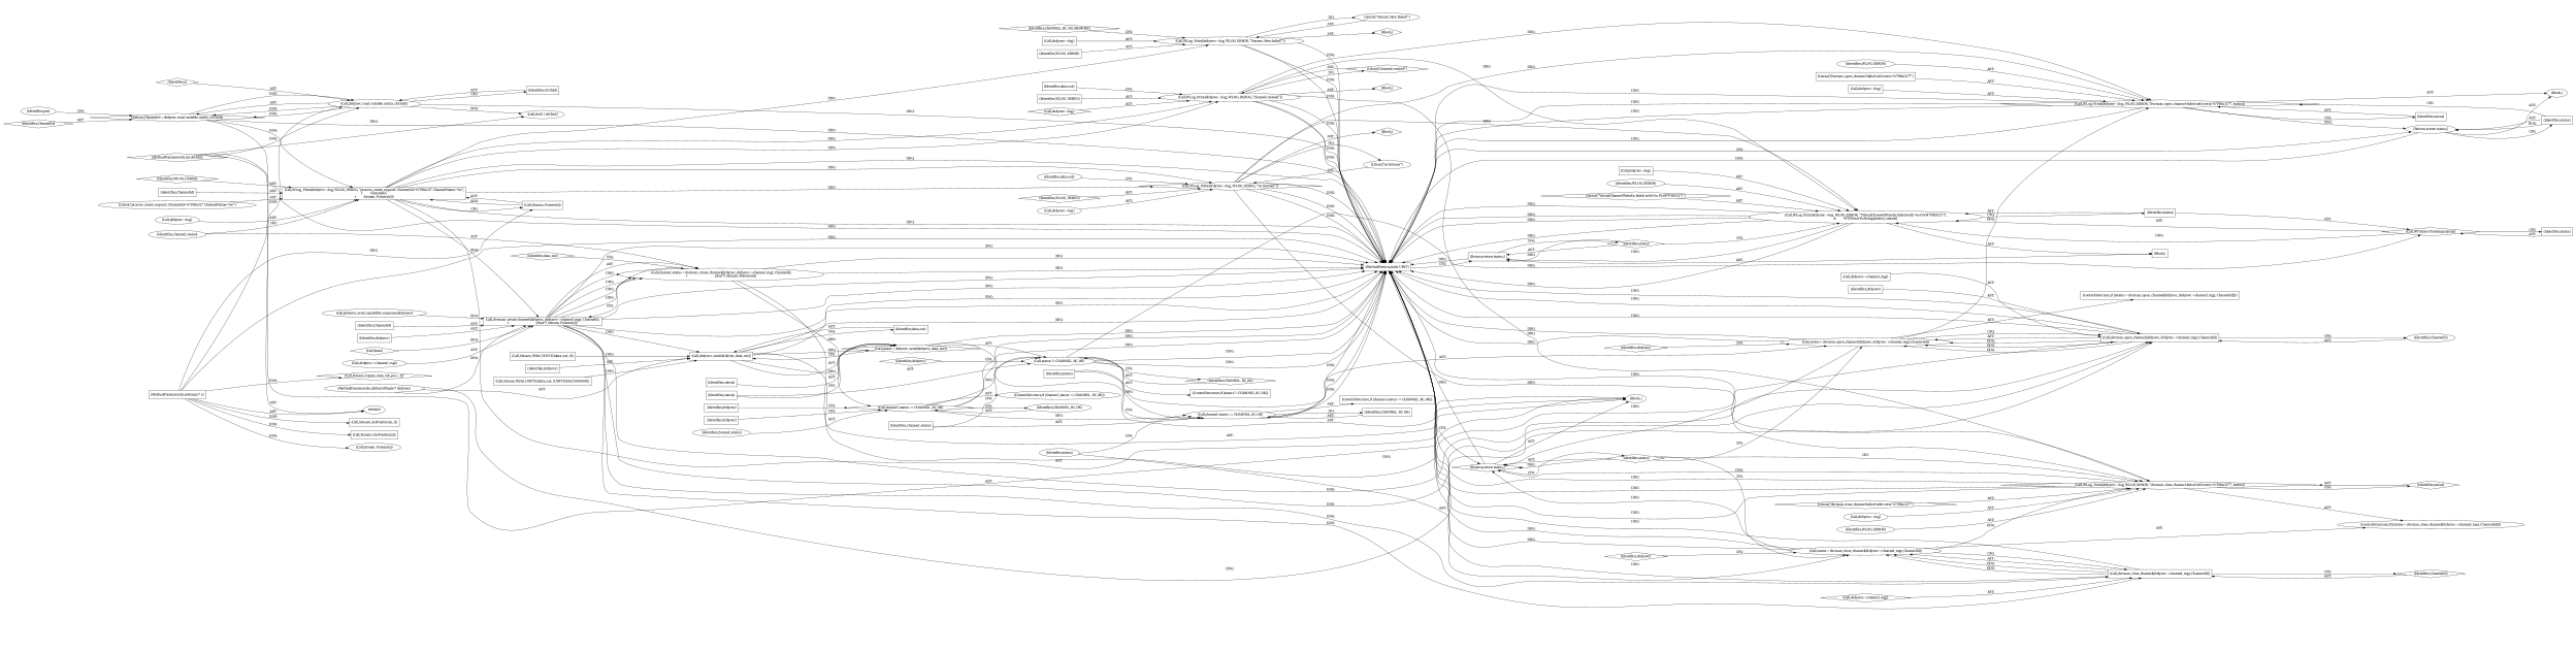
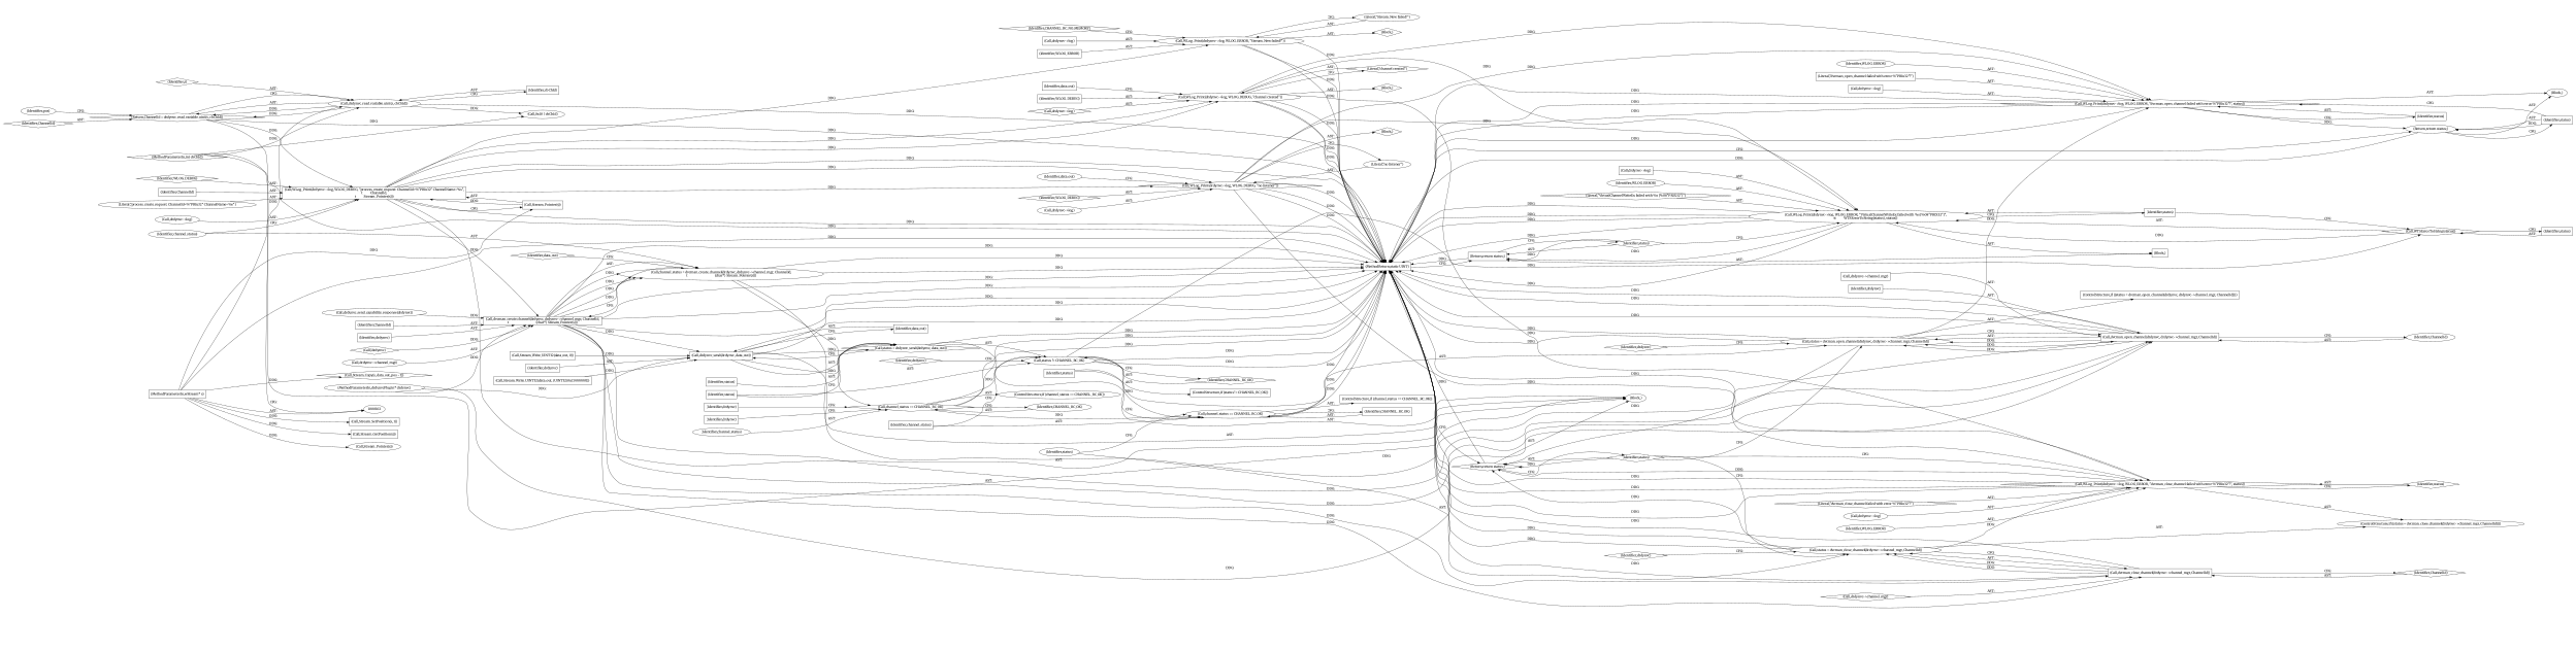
  digraph {
    fontname=Merriweather
    rankdir=LR
    node [fontname=Merriweather shape=box]
    edge [fontname=Merriweather]
    n1 [label="(Return,ChannelId = drdynvc_read_variable_uint(s, cbChId))" shape=diamond]
    n2 [label="(Call,drdynvc_read_variable_uint(s, cbChId))" shape=ellipse]
    n3 [label="(Call,WLog_Print(drdynvc->log, WLOG_DEBUG, \"process_create_request: ChannelId=%\"PRIu32\" ChannelName=%s\",\n\t           ChannelId,\n\t           Stream_Pointer(s)))"]
    n4 [label="(MethodReturn,static UINT)"]
    n5 [label="(Block,)" shape=ellipse]
    n6 [label="(Call,0x10 | cbChId)" shape=ellipse]
    n7 [label="(Identifier,cbChId)"]
    n8 [label="(Call,Stream_Pointer(s))"]
    n9 [label="(Call,dvcman_create_channel(drdynvc, drdynvc->channel_mgr, ChannelId,\n\t                                       (char*) Stream_Pointer(s)))"]
    n10 [label="(Call,WLog_Print(drdynvc->log, WLOG_ERROR, \"Stream_New failed!\"))" shape=ellipse]
    n11 [label="(Call,WLog_Print(drdynvc->log, WLOG_DEBUG, \"channel created\"))" shape=ellipse]
    n12 [label="(Call,WLog_Print(drdynvc->log, WLOG_DEBUG, \"no listener\"))" shape=diamond]
    n13 [label="(Return,return status;)"]
    n14 [label="(Return,return status;)" shape=diamond]
    n15 [label="(Return,return status;)" shape=ellipse]
    n16 [label="(Call,Stream_GetPosition(s))"]
    n17 [label="(MethodParameterIn,wStream* s)"]
    n18 [label="(Call,Stream_Pointer(s))" shape=ellipse]
    n19 [label="(Call,Stream_Copy(s, data_out, pos - 1))" shape=diamond]
    n20 [label="(Call,Stream_SetPosition(s, 1))"]
    1000102 [shape=ellipse]
    n22 [label="(MethodParameterIn,int cbChId)" shape=diamond]
    n23 [label="(Call,channel_status = dvcman_create_channel(drdynvc, drdynvc->channel_mgr, ChannelId,\n\t                                       (char*) Stream_Pointer(s)))" shape=ellipse]
    n24 [label="(Call,drdynvc_send(drdynvc, data_out))"]
    n25 [label="(Call,dvcman_open_channel(drdynvc, drdynvc->channel_mgr, ChannelId))"]
    n26 [label="(Call,dvcman_close_channel(drdynvc->channel_mgr, ChannelId))"]
    n27 [label="(Literal,\"Stream_New failed!\")" shape=ellipse]
    n28 [label="(Block,)" shape=diamond]
    n29 [label="(Call,WLog_Print(drdynvc->log, WLOG_ERROR, \"VirtualChannelWriteEx failed with %s [%08\"PRIX32\"]\",\n\t\t           WTSErrorToString(status), status))" shape=ellipse]
    n30 [label="(Call,WLog_Print(drdynvc->log, WLOG_ERROR, \"dvcman_open_channel failed with error %\"PRIu32\"!\", status))" shape=diamond]
    n31 [label="(Call,WLog_Print(drdynvc->log, WLOG_ERROR, \"dvcman_close_channel failed with error %\"PRIu32\"!\", status))" shape=diamond]
    n32 [label="(Block,)" shape=diamond]
    n33 [label="(Literal,\"channel created\")" shape=diamond]
    n34 [label="(Literal,\"no listener\")" shape=ellipse]
    n35 [label="(Block,)" shape=diamond]
    n36 [label="(Call,channel_status == CHANNEL_RC_OK)" shape=diamond]
    n37 [label="(Call,status = drdynvc_send(drdynvc, data_out))" shape=diamond]
    n38 [label="(Identifier,data_out)"]
    n39 [label="(Call,status = dvcman_open_channel(drdynvc, drdynvc->channel_mgr, ChannelId))" shape=ellipse]
    n40 [label="(Identifier,ChannelId)" shape=ellipse]
    n41 [label="(Call,status = dvcman_close_channel(drdynvc->channel_mgr, ChannelId))" shape=ellipse]
    n42 [label="(Identifier,ChannelId)" shape=diamond]
    n43 [label="(Call,status != CHANNEL_RC_OK)" shape=ellipse]
    n44 [label="(Call,channel_status == CHANNEL_RC_OK)" shape=ellipse]
    n45 [label="(ControlStructure,if (channel_status == CHANNEL_RC_OK))" shape=ellipse]
    n46 [label="(Identifier,CHANNEL_RC_OK)" shape=ellipse]
    n47 [label="(Call,WTSErrorToString(status))" shape=diamond]
    n48 [label="(Identifier,CHANNEL_RC_OK)" shape=diamond]
    n49 [label="(ControlStructure,if (status != CHANNEL_RC_OK))"]
    n50 [label="(Identifier,CHANNEL_RC_OK)"]
    n51 [label="(ControlStructure,if (channel_status == CHANNEL_RC_OK))"]
    n52 [label="(Identifier,status)"]
    n53 [label="(Identifier,status)"]
    n54 [label="(Block,)"]
    n55 [label="(Identifier,status)" shape=diamond]
    n56 [label="(ControlStructure,if ((status = dvcman_open_channel(drdynvc, drdynvc->channel_mgr, ChannelId))))"]
    n57 [label="(Identifier,status)"]
    n58 [label="(Block,)" shape=ellipse]
    n59 [label="(Identifier,status)" shape=diamond]
    n60 [label="(Identifier,status)"]
    n61 [label="(ControlStructure,if ((status = dvcman_close_channel(drdynvc->channel_mgr, ChannelId))))" shape=ellipse]
    n62 [label="(Identifier,status)" shape=diamond]
    n63 [label="(Identifier,drdynvc)"]
    n64 [label="(Identifier,WLOG_DEBUG)" shape=diamond]
    n65 [label="(Call,drdynvc->channel_mgr)"]
    n66 [label="(Identifier,drdynvc)" shape=diamond]
    n67 [label="(Identifier,drdynvc)"]
    n68 [label="(Call,drdynvc->channel_mgr)" shape=diamond]
    n69 [label="(Identifier,status)"]
    n70 [label="(Identifier,WLOG_DEBUG)" shape=diamond]
    n71 [label="(Identifier,drdynvc)"]
-   n72 [label="(Call,!data)" shape=diamond]
+   n72 [label="(Call,!drdynvc)" shape=diamond]
    n73 [label="(Call,Stream_Write_UINT32(data_out, (UINT32)0xC0000001))"]
    n74 [label="(Call,drdynvc->channel_mgr)" shape=ellipse]
    n75 [label="(Identifier,drdynvc)" shape=diamond]
    n76 [label="(Identifier,ChannelId)"]
    n77 [label="(Identifier,channel_status)" shape=ellipse]
    n78 [label="(Identifier,status)" shape=ellipse]
    n79 [label="(Identifier,drdynvc)" shape=diamond]
    n80 [label="(Identifier,WLOG_ERROR)" shape=ellipse]
    n81 [label="(Call,drdynvc->log)"]
    n82 [label="(Identifier,data_out)"]
    n83 [label="(Identifier,pos)" shape=ellipse]
    n84 [label="(Identifier,drdynvc)"]
    n85 [label="(Literal,\"dvcman_close_channel failed with error %\"PRIu32\"!\")" shape=diamond]
    n86 [label="(Call,drdynvc_send_capability_response(drdynvc))" shape=ellipse]
    n87 [label="(MethodParameterIn,drdynvcPlugin* drdynvc)" shape=ellipse]
    n88 [label="(Identifier,drdynvc)"]
    n89 [label="(Identifier,WLOG_ERROR)" shape=ellipse]
    n90 [label="(Literal,\"dvcman_open_channel failed with error %\"PRIu32\"!\")"]
    n91 [label="(Identifier,s)" shape=diamond]
    n92 [label="(Identifier,ChannelId)"]
    n93 [label="(Call,drdynvc->log)"]
    n94 [label="(Identifier,ChannelId)" shape=diamond]
    n95 [label="(Identifier,channel_status)"]
    n96 [label="(Literal,\"VirtualChannelWriteEx failed with %s [%08\"PRIX32\"]\")" shape=diamond]
    n97 [label="(Identifier,CHANNEL_RC_NO_MEMORY)" shape=diamond]
    n98 [label="(Identifier,WLOG_DEBUG)"]
    n99 [label="(Identifier,status)"]
    n100 [label="(Identifier,status)"]
    n101 [label="(Call,drdynvc->log)"]
    n102 [label="(Call,Stream_Write_UINT32(data_out, 0))"]
    n103 [label="(Identifier,WLOG_ERROR)"]
    n104 [label="(Identifier,data_out)" shape=diamond]
    n105 [label="(Call,drdynvc->log)" shape=ellipse]
    n106 [label="(Identifier,channel_status)" shape=ellipse]
    n107 [label="(Identifier,WLOG_ERROR)" shape=ellipse]
    n108 [label="(Call,drdynvc->log)" shape=ellipse]
    n109 [label="(Call,drdynvc->log)" shape=ellipse]
    n110 [label="(Literal,\"process_create_request: ChannelId=%\"PRIu32\" ChannelName=%s\")" shape=ellipse]
    n111 [label="(Identifier,data_out)" shape=ellipse]
    n112 [label="(Call,drdynvc->log)" shape=diamond]
-   n1 -> n2 [label="DDG: "]
+   n1 -> n2 [label="CFG: "]
    n1 -> n3 [label="DDG: "]
    n1 -> n4 [label="DDG: "]
    n1 -> n5 [label="AST: "]
    n2 -> n1 [label="AST: "]
    n2 -> n1 [label="DDG: "]
    n2 -> n1 [label="DDG: "]
    n2 -> n4 [label="DDG: "]
    n2 -> n6 [label="DDG: "]
    n2 -> n7 [label="CFG: "]
    n3 -> n4 [label="DDG: "]
    n3 -> n4 [label="DDG: "]
    n3 -> n5 [label="AST: "]
    n3 -> n8 [label="CFG: "]
    n3 -> n9 [label="DDG: "]
    n3 -> n10 [label="DDG: "]
    n3 -> n11 [label="DDG: "]
    n3 -> n11 [label="DDG: "]
    n3 -> n12 [label="DDG: "]
    n3 -> n12 [label="DDG: "]
    n4 -> n13 [label="CFG: "]
    n4 -> n14 [label="CFG: "]
    n4 -> n15 [label="CFG: "]
    n7 -> n2 [label="AST: "]
    n8 -> n3 [label="AST: "]
    n8 -> n3 [label="DDG: "]
    n9 -> n4 [label="DDG: "]
    n9 -> n4 [label="DDG: "]
    n9 -> n4 [label="DDG: "]
    n9 -> n4 [label="DDG: "]
    n9 -> n23 [label="AST: "]
    n9 -> n23 [label="DDG: "]
    n9 -> n23 [label="DDG: "]
    n9 -> n23 [label="DDG: "]
    n9 -> n23 [label="DDG: "]
    n9 -> n24 [label="DDG: "]
    n9 -> n25 [label="DDG: "]
    n9 -> n25 [label="DDG: "]
    n9 -> n26 [label="DDG: "]
    n9 -> n26 [label="DDG: "]
    n10 -> n4 [label="DDG: "]
    n10 -> n4 [label="DDG: "]
    n10 -> n4 [label="DDG: "]
    n10 -> n27 [label="CFG: "]
    n10 -> n28 [label="AST: "]
    n11 -> n4 [label="DDG: "]
    n11 -> n4 [label="DDG: "]
    n11 -> n4 [label="DDG: "]
    n11 -> n29 [label="DDG: "]
    n11 -> n30 [label="DDG: "]
    n11 -> n31 [label="DDG: "]
    n11 -> n32 [label="AST: "]
    n11 -> n33 [label="CFG: "]
    n12 -> n4 [label="DDG: "]
    n12 -> n4 [label="DDG: "]
    n12 -> n4 [label="DDG: "]
    n12 -> n29 [label="DDG: "]
    n12 -> n30 [label="DDG: "]
    n12 -> n31 [label="DDG: "]
    n12 -> n34 [label="CFG: "]
    n12 -> n35 [label="AST: "]
    n13 -> n4 [label="DDG: "]
    n13 -> n54 [label="AST: "]
    n13 -> n55 [label="CFG: "]
    n14 -> n4 [label="DDG: "]
    n14 -> n5 [label="AST: "]
    n14 -> n59 [label="CFG: "]
    n15 -> n4 [label="DDG: "]
    n15 -> n58 [label="AST: "]
    n15 -> n60 [label="CFG: "]
    n17 -> n2 [label="DDG: "]
    n17 -> n4 [label="DDG: "]
    n17 -> n8 [label="DDG: "]
    n17 -> n16 [label="DDG: "]
    n17 -> n18 [label="DDG: "]
    n17 -> n19 [label="DDG: "]
    n17 -> n20 [label="DDG: "]
    n17 -> 1000102 [label="AST: "]
    n22 -> n2 [label="DDG: "]
    n22 -> n4 [label="DDG: "]
    n22 -> n6 [label="DDG: "]
-   n22 -> 1000102 [label="AST: "]
+   n22 -> 1000102 [label="CFG: "]
    n23 -> n4 [label="DDG: "]
    n23 -> n4 [label="DDG: "]
    n23 -> n5 [label="AST: "]
    n23 -> n9 [label="CFG: "]
    n23 -> n36 [label="DDG: "]
    n24 -> n4 [label="DDG: "]
    n24 -> n4 [label="DDG: "]
    n24 -> n25 [label="DDG: "]
    n24 -> n37 [label="AST: "]
    n24 -> n37 [label="DDG: "]
    n24 -> n37 [label="DDG: "]
    n24 -> n38 [label="CFG: "]
    n25 -> n4 [label="DDG: "]
    n25 -> n4 [label="DDG: "]
    n25 -> n4 [label="DDG: "]
    n25 -> n39 [label="AST: "]
    n25 -> n39 [label="DDG: "]
    n25 -> n39 [label="DDG: "]
    n25 -> n39 [label="DDG: "]
    n25 -> n40 [label="CFG: "]
    n26 -> n4 [label="DDG: "]
    n26 -> n4 [label="DDG: "]
    n26 -> n41 [label="AST: "]
    n26 -> n41 [label="DDG: "]
    n26 -> n41 [label="DDG: "]
    n26 -> n42 [label="CFG: "]
    n27 -> n10 [label="AST: "]
    n29 -> n4 [label="DDG: "]
    n29 -> n4 [label="DDG: "]
    n29 -> n4 [label="DDG: "]
    n29 -> n4 [label="DDG: "]
    n29 -> n4 [label="DDG: "]
    n29 -> n13 [label="DDG: "]
    n29 -> n53 [label="CFG: "]
    n29 -> n54 [label="AST: "]
    n30 -> n4 [label="DDG: "]
    n30 -> n4 [label="DDG: "]
    n30 -> n4 [label="DDG: "]
    n30 -> n4 [label="DDG: "]
    n30 -> n15 [label="DDG: "]
    n30 -> n57 [label="CFG: "]
    n30 -> n58 [label="AST: "]
    n31 -> n4 [label="DDG: "]
    n31 -> n4 [label="DDG: "]
    n31 -> n4 [label="DDG: "]
    n31 -> n4 [label="DDG: "]
    n31 -> n14 [label="DDG: "]
    n31 -> n61 [label="AST: "]
    n31 -> n62 [label="CFG: "]
    n33 -> n11 [label="AST: "]
    n34 -> n12 [label="AST: "]
    n36 -> n4 [label="DDG: "]
    n36 -> n4 [label="DDG: "]
    n36 -> n43 [label="DDG: "]
    n36 -> n44 [label="DDG: "]
    n36 -> n45 [label="AST: "]
    n36 -> n46 [label="CFG: "]
    n37 -> n4 [label="DDG: "]
    n37 -> n5 [label="AST: "]
    n37 -> n24 [label="CFG: "]
    n37 -> n43 [label="AST: "]
    n38 -> n24 [label="AST: "]
    n39 -> n4 [label="DDG: "]
    n39 -> n4 [label="DDG: "]
    n39 -> n14 [label="DDG: "]
    n39 -> n25 [label="CFG: "]
    n39 -> n30 [label="DDG: "]
    n39 -> n56 [label="AST: "]
    n40 -> n25 [label="AST: "]
    n41 -> n4 [label="DDG: "]
    n41 -> n4 [label="DDG: "]
    n41 -> n14 [label="DDG: "]
    n41 -> n26 [label="CFG: "]
    n41 -> n31 [label="DDG: "]
    n41 -> n61 [label="AST: "]
    n42 -> n26 [label="AST: "]
    n43 -> n4 [label="DDG: "]
    n43 -> n4 [label="DDG: "]
    n43 -> n44 [label="DDG: "]
    n43 -> n47 [label="DDG: "]
    n43 -> n48 [label="CFG: "]
    n43 -> n49 [label="AST: "]
    n44 -> n4 [label="DDG: "]
    n44 -> n4 [label="DDG: "]
    n44 -> n4 [label="DDG: "]
    n44 -> n50 [label="CFG: "]
    n44 -> n51 [label="AST: "]
    n46 -> n36 [label="AST: "]
    n47 -> n29 [label="AST: "]
    n47 -> n29 [label="DDG: "]
    n47 -> n52 [label="CFG: "]
    n48 -> n43 [label="AST: "]
    n50 -> n44 [label="AST: "]
    n52 -> n47 [label="AST: "]
    n53 -> n29 [label="AST: "]
    n53 -> n47 [label="CFG: "]
    n55 -> n13 [label="AST: "]
    n55 -> n13 [label="DDG: "]
    n55 -> n29 [label="CFG: "]
    n57 -> n30 [label="AST: "]
    n59 -> n14 [label="AST: "]
    n59 -> n14 [label="DDG: "]
    n59 -> n31 [label="CFG: "]
    n59 -> n39 [label="CFG: "]
    n59 -> n41 [label="CFG: "]
    n60 -> n15 [label="AST: "]
    n60 -> n15 [label="DDG: "]
    n60 -> n30 [label="CFG: "]
    n62 -> n31 [label="AST: "]
    n63 -> n24 [label="AST: "]
    n64 -> n12 [label="AST: "]
    n65 -> n25 [label="AST: "]
    n66 -> n39 [label="CFG: "]
    n67 -> n36 [label="CFG: "]
    n68 -> n26 [label="AST: "]
    n69 -> n37 [label="AST: "]
    n70 -> n3 [label="AST: "]
    n71 -> n9 [label="AST: "]
    n72 -> n9 [label="DDG: "]
    n73 -> n24 [label="DDG: "]
    n74 -> n9 [label="AST: "]
    n75 -> n43 [label="CFG: "]
    n76 -> n3 [label="AST: "]
    n77 -> n3 [label="CFG: "]
    n77 -> n23 [label="AST: "]
    n78 -> n41 [label="AST: "]
    n78 -> n44 [label="CFG: "]
    n79 -> n41 [label="CFG: "]
    n80 -> n30 [label="AST: "]
    n81 -> n29 [label="AST: "]
    n82 -> n11 [label="CFG: "]
    n83 -> n1 [label="CFG: "]
    n84 -> n36 [label="CFG: "]
    n85 -> n31 [label="AST: "]
    n86 -> n9 [label="DDG: "]
    n87 -> n9 [label="DDG: "]
-   n87 -> n24 [label="AST: "]
+   n87 -> n24 [label="DDG: "]
    n87 -> n25 [label="DDG: "]
    n88 -> n25 [label="AST: "]
    n89 -> n29 [label="AST: "]
    n90 -> n30 [label="AST: "]
    n91 -> n2 [label="AST: "]
    n92 -> n9 [label="AST: "]
    n93 -> n30 [label="AST: "]
    n94 -> n1 [label="AST: "]
    n95 -> n43 [label="CFG: "]
    n95 -> n44 [label="AST: "]
    n96 -> n29 [label="AST: "]
    n97 -> n10 [label="CFG: "]
    n98 -> n11 [label="AST: "]
    n99 -> n37 [label="CFG: "]
    n99 -> n43 [label="AST: "]
    n100 -> n39 [label="AST: "]
    n100 -> n44 [label="CFG: "]
    n101 -> n10 [label="AST: "]
    n102 -> n24 [label="DDG: "]
    n103 -> n10 [label="AST: "]
    n104 -> n23 [label="CFG: "]
    n105 -> n31 [label="AST: "]
    n106 -> n36 [label="AST: "]
    n107 -> n31 [label="AST: "]
    n108 -> n12 [label="AST: "]
    n109 -> n3 [label="AST: "]
    n110 -> n3 [label="AST: "]
    n111 -> n12 [label="CFG: "]
    n112 -> n11 [label="AST: "]
  }
